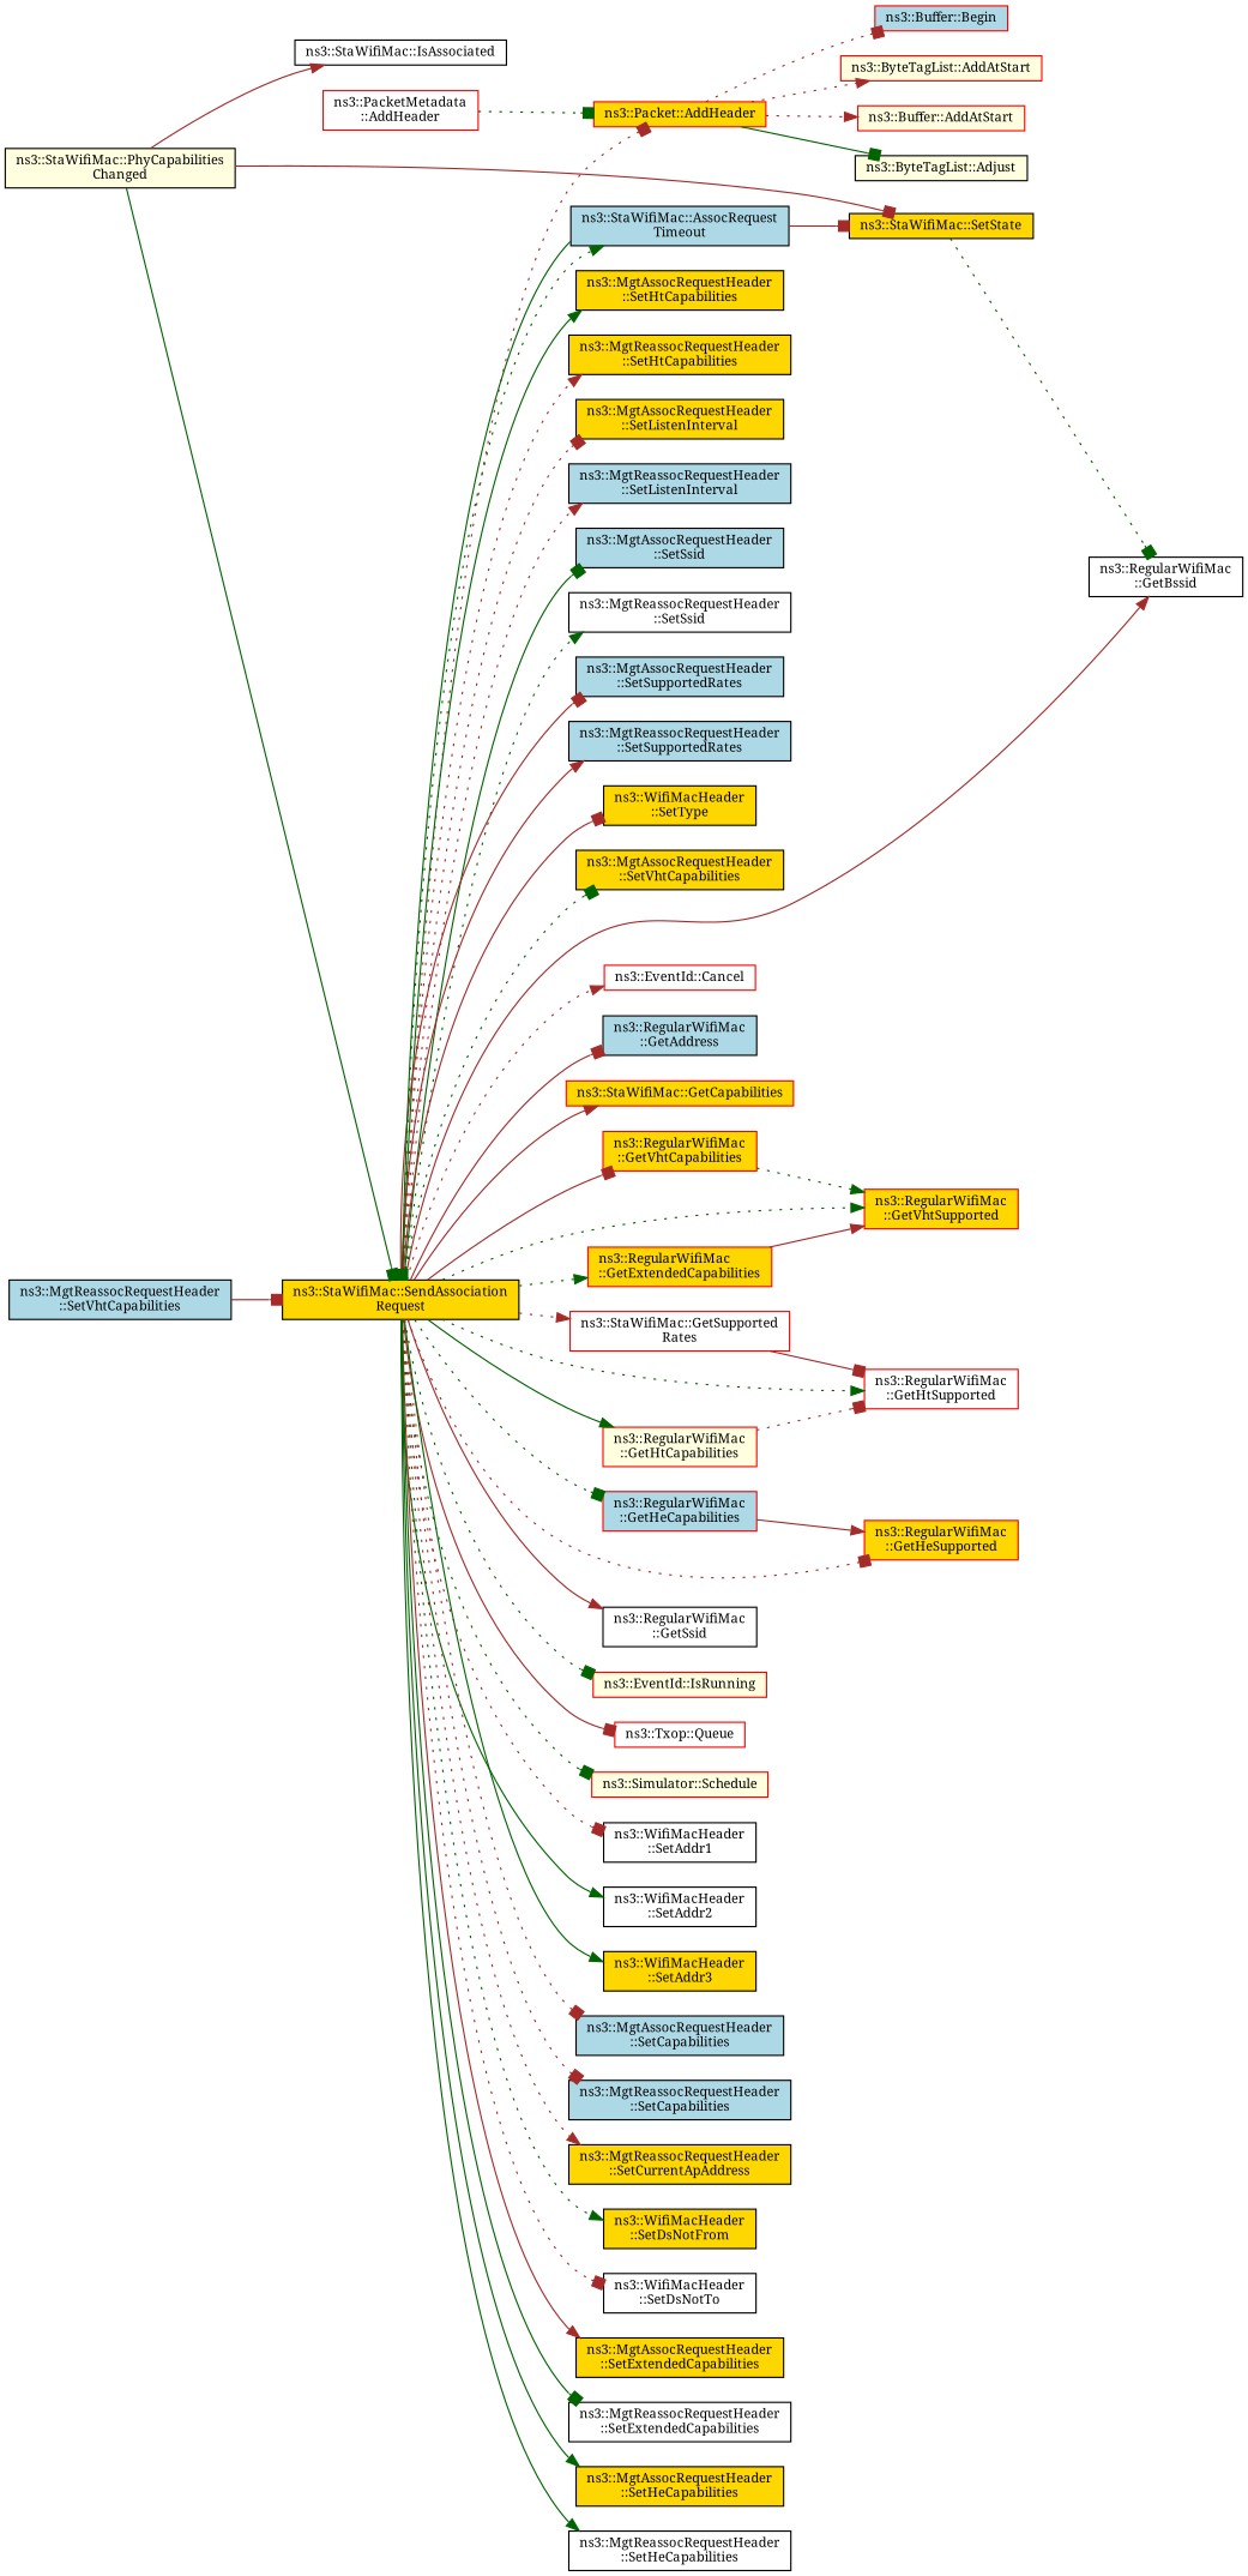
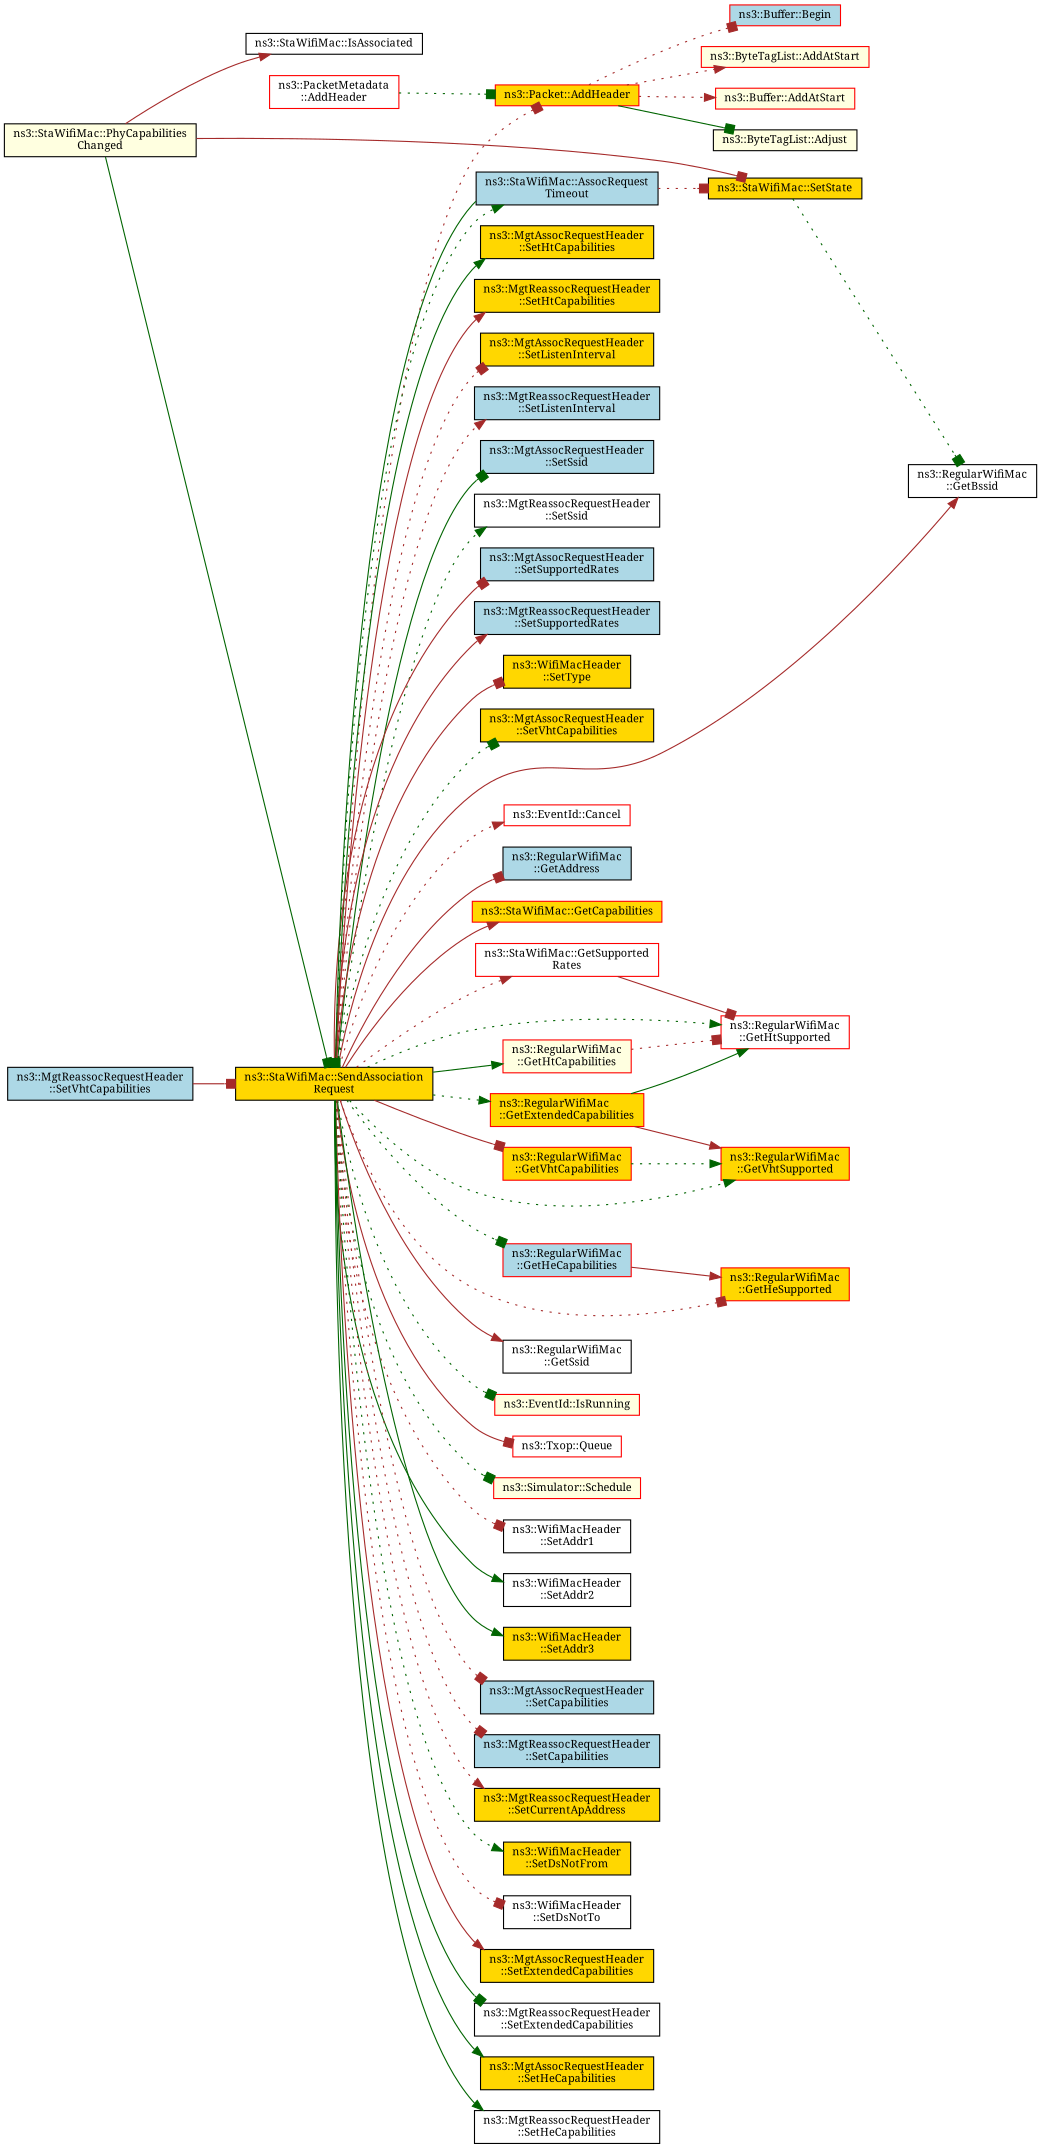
  digraph {
    fontname="Noto Serif"
    rankdir=LR
    node [color=black fillcolor=gold fontname="Noto Serif" fontsize=10 shape=record style=filled]
    edge [arrowhead=normal color=brown fontname="Noto Serif" fontsize=10 labelfontname=Helvetica labelfontsize=10 style=solid]
    n1 [fillcolor=lightyellow fontcolor=black height=0.2 label="ns3::StaWifiMac::PhyCapabilities\lChanged" width=0.4]
    n2 [fillcolor=white height=0.2 label="ns3::StaWifiMac::IsAssociated" width=0.4]
    n3 [height=0.2 label="ns3::StaWifiMac::SendAssociation\lRequest" width=0.4]
    n4 [height=0.2 label="ns3::StaWifiMac::SetState" width=0.4]
    n5 [color=red height=0.2 label="ns3::Packet::AddHeader" width=0.4]
    n6 [fillcolor=lightblue height=0.2 label="ns3::StaWifiMac::AssocRequest\lTimeout" width=0.4]
    n7 [fillcolor=white height=0.2 label="ns3::RegularWifiMac\l::GetBssid" width=0.4]
    n8 [color=red fillcolor=white height=0.2 label="ns3::EventId::Cancel" width=0.4]
    n9 [fillcolor=lightblue height=0.2 label="ns3::RegularWifiMac\l::GetAddress" width=0.4]
    n10 [color=red height=0.2 label="ns3::StaWifiMac::GetCapabilities" width=0.4]
    n11 [color=red height=0.2 label="ns3::RegularWifiMac\l::GetExtendedCapabilities" width=0.4]
    n12 [color=red fillcolor=white height=0.2 label="ns3::RegularWifiMac\l::GetHtSupported" width=0.4]
    n13 [color=red height=0.2 label="ns3::RegularWifiMac\l::GetVhtSupported" width=0.4]
    n14 [color=red fillcolor=lightblue height=0.2 label="ns3::RegularWifiMac\l::GetHeCapabilities" width=0.4]
    n15 [color=red height=0.2 label="ns3::RegularWifiMac\l::GetHeSupported" width=0.4]
    n16 [color=red fillcolor=lightyellow height=0.2 label="ns3::RegularWifiMac\l::GetHtCapabilities" width=0.4]
    n17 [fillcolor=white height=0.2 label="ns3::RegularWifiMac\l::GetSsid" width=0.4]
    n18 [color=red fillcolor=white height=0.2 label="ns3::StaWifiMac::GetSupported\lRates" width=0.4]
    n19 [color=red height=0.2 label="ns3::RegularWifiMac\l::GetVhtCapabilities" width=0.4]
    n20 [color=red fillcolor=lightyellow height=0.2 label="ns3::EventId::IsRunning" width=0.4]
    n21 [color=red fillcolor=white height=0.2 label="ns3::Txop::Queue" width=0.4]
    n22 [color=red fillcolor=lightyellow height=0.2 label="ns3::Simulator::Schedule" width=0.4]
    n23 [fillcolor=white height=0.2 label="ns3::WifiMacHeader\l::SetAddr1" width=0.4]
    n24 [fillcolor=white height=0.2 label="ns3::WifiMacHeader\l::SetAddr2" width=0.4]
    n25 [height=0.2 label="ns3::WifiMacHeader\l::SetAddr3" width=0.4]
    n26 [fillcolor=lightblue height=0.2 label="ns3::MgtAssocRequestHeader\l::SetCapabilities" width=0.4]
    n27 [fillcolor=lightblue height=0.2 label="ns3::MgtReassocRequestHeader\l::SetCapabilities" width=0.4]
    n28 [height=0.2 label="ns3::MgtReassocRequestHeader\l::SetCurrentApAddress" width=0.4]
    n29 [height=0.2 label="ns3::WifiMacHeader\l::SetDsNotFrom" width=0.4]
    n30 [fillcolor=white height=0.2 label="ns3::WifiMacHeader\l::SetDsNotTo" width=0.4]
    n31 [height=0.2 label="ns3::MgtAssocRequestHeader\l::SetExtendedCapabilities" width=0.4]
    n32 [fillcolor=white height=0.2 label="ns3::MgtReassocRequestHeader\l::SetExtendedCapabilities" width=0.4]
    n33 [height=0.2 label="ns3::MgtAssocRequestHeader\l::SetHeCapabilities" width=0.4]
    n34 [fillcolor=white height=0.2 label="ns3::MgtReassocRequestHeader\l::SetHeCapabilities" width=0.4]
    n35 [height=0.2 label="ns3::MgtAssocRequestHeader\l::SetHtCapabilities" width=0.4]
    n36 [height=0.2 label="ns3::MgtReassocRequestHeader\l::SetHtCapabilities" width=0.4]
    n37 [height=0.2 label="ns3::MgtAssocRequestHeader\l::SetListenInterval" width=0.4]
    n38 [fillcolor=lightblue height=0.2 label="ns3::MgtReassocRequestHeader\l::SetListenInterval" width=0.4]
    n39 [fillcolor=lightblue height=0.2 label="ns3::MgtAssocRequestHeader\l::SetSsid" width=0.4]
    n40 [fillcolor=white height=0.2 label="ns3::MgtReassocRequestHeader\l::SetSsid" width=0.4]
    n41 [fillcolor=lightblue height=0.2 label="ns3::MgtAssocRequestHeader\l::SetSupportedRates" width=0.4]
    n42 [fillcolor=lightblue height=0.2 label="ns3::MgtReassocRequestHeader\l::SetSupportedRates" width=0.4]
    n43 [height=0.2 label="ns3::WifiMacHeader\l::SetType" width=0.4]
    n44 [height=0.2 label="ns3::MgtAssocRequestHeader\l::SetVhtCapabilities" width=0.4]
    n45 [color=red fillcolor=lightyellow height=0.2 label="ns3::ByteTagList::AddAtStart" width=0.4]
    n46 [color=red fillcolor=lightyellow height=0.2 label="ns3::Buffer::AddAtStart" width=0.4]
    n47 [fillcolor=lightyellow height=0.2 label="ns3::ByteTagList::Adjust" width=0.4]
    n48 [color=red fillcolor=lightblue height=0.2 label="ns3::Buffer::Begin" width=0.4]
    n49 [fillcolor=lightblue height=0.2 label="ns3::MgtReassocRequestHeader\l::SetVhtCapabilities" width=0.4]
    n50 [color=red fillcolor=white height=0.2 label="ns3::PacketMetadata\l::AddHeader" width=0.4]
    n1 -> n2
    n1 -> n3 [arrowhead=box color=darkgreen]
    n1 -> n4 [arrowhead=box]
    n3 -> n5 [arrowhead=box style=dotted]
    n3 -> n6 [color=darkgreen style=dotted]
    n3 -> n7
    n3 -> n8 [style=dotted]
    n3 -> n9 [arrowhead=box]
    n3 -> n10
    n3 -> n11 [color=darkgreen style=dotted]
    n3 -> n12 [color=darkgreen style=dotted]
    n3 -> n13 [color=darkgreen style=dotted]
    n3 -> n14 [arrowhead=box color=darkgreen style=dotted]
    n3 -> n15 [arrowhead=box style=dotted]
    n3 -> n16 [color=darkgreen]
    n3 -> n17
    n3 -> n18 [style=dotted]
    n3 -> n19 [arrowhead=box]
    n3 -> n20 [arrowhead=box color=darkgreen style=dotted]
    n3 -> n21 [arrowhead=box]
    n3 -> n22 [arrowhead=box color=darkgreen style=dotted]
    n3 -> n23 [arrowhead=box style=dotted]
    n3 -> n24 [color=darkgreen]
    n3 -> n25 [color=darkgreen]
    n3 -> n26 [arrowhead=box style=dotted]
    n3 -> n27 [arrowhead=box style=dotted]
    n3 -> n28 [style=dotted]
    n3 -> n29 [color=darkgreen style=dotted]
    n3 -> n30 [arrowhead=box style=dotted]
    n3 -> n31
    n3 -> n32 [arrowhead=box color=darkgreen]
    n3 -> n33 [color=darkgreen]
    n3 -> n34 [color=darkgreen]
    n3 -> n35 [color=darkgreen]
-   n3 -> n36 [style=dotted]
+   n3 -> n36
    n3 -> n37 [arrowhead=box style=dotted]
    n3 -> n38 [style=dotted]
    n3 -> n39 [arrowhead=box color=darkgreen]
    n3 -> n40 [color=darkgreen style=dotted]
    n3 -> n41 [arrowhead=box]
    n3 -> n42
    n3 -> n43 [arrowhead=box]
    n3 -> n44 [arrowhead=box color=darkgreen style=dotted]
    n4 -> n7 [arrowhead=box color=darkgreen style=dotted]
    n5 -> n45 [style=dotted]
    n5 -> n46 [style=dotted]
    n5 -> n47 [arrowhead=box color=darkgreen]
    n5 -> n48 [arrowhead=box style=dotted]
    n6 -> n3 [arrowhead=box color=darkgreen]
-   n6 -> n4 [arrowhead=box]
+   n6 -> n4 [arrowhead=box style=dotted]
+   n11 -> n12 [color=darkgreen]
    n11 -> n13
    n14 -> n15
    n16 -> n12 [arrowhead=box style=dotted]
    n18 -> n12 [arrowhead=box]
    n19 -> n13 [color=darkgreen style=dotted]
    n49 -> n3 [arrowhead=box]
    n50 -> n5 [arrowhead=box color=darkgreen style=dotted]
  }
